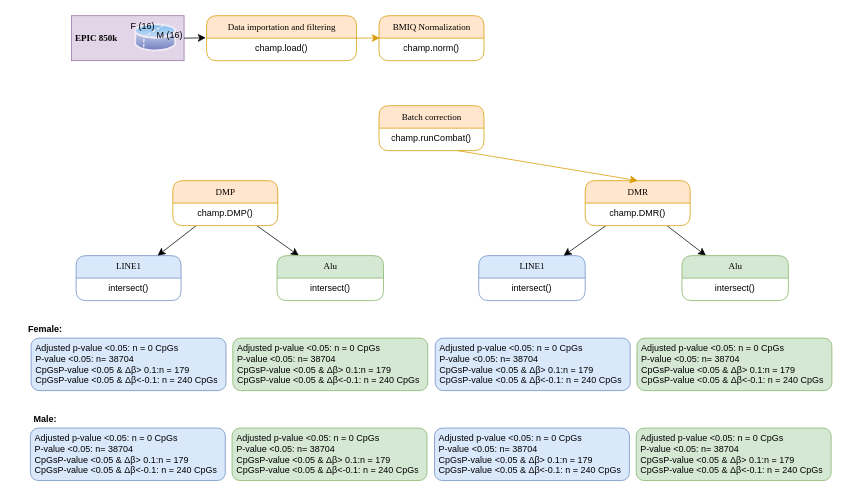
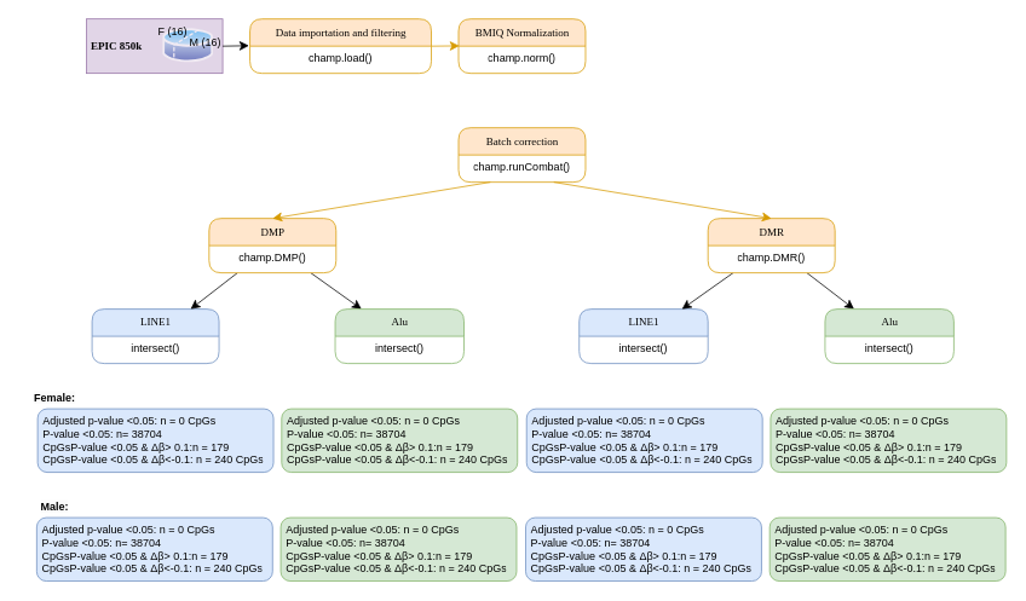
  <mxCell id="0" />
  <mxCell id="1" parent="0" />
  <mxCell id="2" value="&lt;b&gt;&amp;nbsp;EPIC 850k&lt;/b&gt;" style="whiteSpace=wrap;html=1;rounded=0;shadow=0;comic=0;labelBackgroundColor=none;strokeWidth=1;fontFamily=Verdana;fontSize=12;align=left;fillColor=#e1d5e7;strokeColor=#9673a6;" parent="1" vertex="1"><mxGeometry x="95" y="20" width="150" height="60" as="geometry" /></mxCell>
  <mxCell id="3" value="Data importation and filtering" style="swimlane;html=1;fontStyle=0;childLayout=stackLayout;horizontal=1;startSize=30;fillColor=#ffe6cc;horizontalStack=0;resizeParent=1;resizeLast=0;collapsible=1;marginBottom=0;swimlaneFillColor=#ffffff;align=center;rounded=1;shadow=0;comic=0;labelBackgroundColor=none;strokeWidth=1;fontFamily=Verdana;fontSize=12;strokeColor=#d79b00;" parent="1" vertex="1"><mxGeometry x="275" y="20" width="200" height="60" as="geometry"><mxRectangle x="210" y="40" width="220" height="30" as="alternateBounds" /></mxGeometry></mxCell>
  <mxCell id="4" value="champ.load()" style="text;html=1;spacingLeft=4;spacingRight=4;whiteSpace=wrap;overflow=hidden;rotatable=0;points=[[0,0.5],[1,0.5]];portConstraint=eastwest;align=center;rounded=1;" parent="3" vertex="1"><mxGeometry y="30" width="200" height="30" as="geometry" /></mxCell>
  <mxCell id="5" value="BMIQ Normalization" style="swimlane;html=1;fontStyle=0;childLayout=stackLayout;horizontal=1;startSize=30;fillColor=#ffe6cc;horizontalStack=0;resizeParent=1;resizeLast=0;collapsible=1;marginBottom=0;swimlaneFillColor=#ffffff;align=center;rounded=1;shadow=0;comic=0;labelBackgroundColor=none;strokeWidth=1;fontFamily=Verdana;fontSize=12;strokeColor=#d79b00;" parent="1" vertex="1"><mxGeometry x="505" y="20" width="140" height="60" as="geometry" /></mxCell>
  <mxCell id="6" value="champ.norm()" style="text;html=1;spacingLeft=4;spacingRight=4;whiteSpace=wrap;overflow=hidden;rotatable=0;points=[[0,0.5],[1,0.5]];portConstraint=eastwest;align=center;rounded=1;" parent="5" vertex="1"><mxGeometry y="30" width="140" height="30" as="geometry" /></mxCell>
  <mxCell id="7" value="Batch correction" style="swimlane;html=1;fontStyle=0;childLayout=stackLayout;horizontal=1;startSize=30;fillColor=#ffe6cc;horizontalStack=0;resizeParent=1;resizeLast=0;collapsible=1;marginBottom=0;swimlaneFillColor=#ffffff;align=center;rounded=1;shadow=0;comic=0;labelBackgroundColor=none;strokeWidth=1;fontFamily=Verdana;fontSize=12;strokeColor=#d79b00;" parent="1" vertex="1"><mxGeometry x="505" y="140" width="140" height="60" as="geometry" /></mxCell>
  <mxCell id="8" value="champ.runCombat()" style="text;html=1;spacingLeft=4;spacingRight=4;whiteSpace=wrap;overflow=hidden;rotatable=0;points=[[0,0.5],[1,0.5]];portConstraint=eastwest;align=center;rounded=1;" parent="7" vertex="1"><mxGeometry y="30" width="140" height="30" as="geometry" /></mxCell>
  <mxCell id="9" value="LINE1" style="swimlane;html=1;fontStyle=0;childLayout=stackLayout;horizontal=1;startSize=30;fillColor=#dae8fc;horizontalStack=0;resizeParent=1;resizeLast=0;collapsible=1;marginBottom=0;swimlaneFillColor=#ffffff;align=center;rounded=1;shadow=0;comic=0;labelBackgroundColor=none;strokeWidth=1;fontFamily=Verdana;fontSize=12;strokeColor=#6c8ebf;" parent="1" vertex="1"><mxGeometry x="101" y="340" width="140" height="60" as="geometry" /></mxCell>
  <mxCell id="10" value="intersect()" style="text;html=1;strokeColor=none;fillColor=none;spacingLeft=4;spacingRight=4;whiteSpace=wrap;overflow=hidden;rotatable=0;points=[[0,0.5],[1,0.5]];portConstraint=eastwest;align=center;" vertex="1" parent="9"><mxGeometry y="30" width="140" height="30" as="geometry" /></mxCell>
  <mxCell id="11" style="edgeStyle=none;html=1;labelBackgroundColor=none;startFill=0;startSize=8;endFill=1;endSize=8;fontFamily=Verdana;fontSize=12;" parent="1" source="13" target="15" edge="1"><mxGeometry relative="1" as="geometry" /></mxCell>
  <mxCell id="12" style="edgeStyle=none;html=1;labelBackgroundColor=none;startFill=0;startSize=8;endFill=1;endSize=8;fontFamily=Verdana;fontSize=12;" parent="1" source="13" target="9" edge="1"><mxGeometry relative="1" as="geometry" /></mxCell>
  <mxCell id="13" value="DMP" style="swimlane;html=1;fontStyle=0;childLayout=stackLayout;horizontal=1;startSize=30;fillColor=#ffe6cc;horizontalStack=0;resizeParent=1;resizeLast=0;collapsible=1;marginBottom=0;swimlaneFillColor=#ffffff;align=center;rounded=1;shadow=0;comic=0;labelBackgroundColor=none;strokeWidth=1;fontFamily=Verdana;fontSize=12;strokeColor=#d79b00;" parent="1" vertex="1"><mxGeometry x="230" y="240" width="140" height="60" as="geometry" /></mxCell>
  <mxCell id="14" value="champ.DMP()" style="text;html=1;spacingLeft=4;spacingRight=4;whiteSpace=wrap;overflow=hidden;rotatable=0;points=[[0,0.5],[1,0.5]];portConstraint=eastwest;align=center;rounded=1;" parent="13" vertex="1"><mxGeometry y="30" width="140" height="30" as="geometry" /></mxCell>
  <mxCell id="15" value="Alu" style="swimlane;html=1;fontStyle=0;childLayout=stackLayout;horizontal=1;startSize=30;fillColor=#d5e8d4;horizontalStack=0;resizeParent=1;resizeLast=0;collapsible=1;marginBottom=0;swimlaneFillColor=#ffffff;align=center;rounded=1;shadow=0;comic=0;labelBackgroundColor=none;strokeWidth=1;fontFamily=Verdana;fontSize=12;strokeColor=#82b366;" parent="1" vertex="1"><mxGeometry x="369" y="340" width="142" height="60" as="geometry" /></mxCell>
  <mxCell id="16" value="intersect()" style="text;html=1;strokeColor=none;fillColor=none;spacingLeft=4;spacingRight=4;whiteSpace=wrap;overflow=hidden;rotatable=0;points=[[0,0.5],[1,0.5]];portConstraint=eastwest;align=center;" vertex="1" parent="15"><mxGeometry y="30" width="142" height="30" as="geometry" /></mxCell>
+ <mxCell id="17" style="edgeStyle=none;html=1;labelBackgroundColor=none;startFill=0;startSize=8;endFill=1;endSize=8;fontFamily=Verdana;fontSize=12;exitX=0.25;exitY=1;exitDx=0;exitDy=0;entryX=0.5;entryY=0;entryDx=0;entryDy=0;fillColor=#ffe6cc;strokeColor=#d79b00;" parent="1" source="7" target="13" edge="1"><mxGeometry relative="1" as="geometry"><Array as="points" /></mxGeometry></mxCell>
  <mxCell id="18" style="edgeStyle=none;html=1;labelBackgroundColor=none;startFill=0;startSize=8;endFill=1;endSize=8;fontFamily=Verdana;fontSize=12;entryX=0.007;entryY=-0.012;entryDx=0;entryDy=0;entryPerimeter=0;fillColor=#ffe6cc;strokeColor=#d79b00;" edge="1" parent="1" target="6"><mxGeometry relative="1" as="geometry"><mxPoint x="475" y="50" as="sourcePoint" /><mxPoint x="504" y="49.5" as="targetPoint" /></mxGeometry></mxCell>
  <mxCell id="19" style="edgeStyle=none;html=1;labelBackgroundColor=none;startFill=0;startSize=8;endFill=1;endSize=8;fontFamily=Verdana;fontSize=12;" edge="1" parent="1"><mxGeometry relative="1" as="geometry"><mxPoint x="245" y="50" as="sourcePoint" /><mxPoint x="274" y="49.5" as="targetPoint" /></mxGeometry></mxCell>
  <mxCell id="20" value="LINE1" style="swimlane;html=1;fontStyle=0;childLayout=stackLayout;horizontal=1;startSize=30;fillColor=#dae8fc;horizontalStack=0;resizeParent=1;resizeLast=0;collapsible=1;marginBottom=0;swimlaneFillColor=#ffffff;align=center;rounded=1;shadow=0;comic=0;labelBackgroundColor=none;strokeWidth=1;fontFamily=Verdana;fontSize=12;strokeColor=#6c8ebf;" vertex="1" parent="1"><mxGeometry x="638" y="340" width="142" height="60" as="geometry" /></mxCell>
  <mxCell id="21" value="intersect()" style="text;html=1;strokeColor=none;fillColor=none;spacingLeft=4;spacingRight=4;whiteSpace=wrap;overflow=hidden;rotatable=0;points=[[0,0.5],[1,0.5]];portConstraint=eastwest;align=center;" vertex="1" parent="20"><mxGeometry y="30" width="142" height="30" as="geometry" /></mxCell>
  <mxCell id="22" style="edgeStyle=none;html=1;labelBackgroundColor=none;startFill=0;startSize=8;endFill=1;endSize=8;fontFamily=Verdana;fontSize=12;" edge="1" parent="1" source="24" target="26"><mxGeometry relative="1" as="geometry" /></mxCell>
  <mxCell id="23" style="edgeStyle=none;html=1;labelBackgroundColor=none;startFill=0;startSize=8;endFill=1;endSize=8;fontFamily=Verdana;fontSize=12;" edge="1" parent="1" source="24" target="20"><mxGeometry relative="1" as="geometry" /></mxCell>
  <mxCell id="24" value="DMR" style="swimlane;html=1;fontStyle=0;childLayout=stackLayout;horizontal=1;startSize=30;fillColor=#ffe6cc;horizontalStack=0;resizeParent=1;resizeLast=0;collapsible=1;marginBottom=0;swimlaneFillColor=#ffffff;align=center;rounded=1;shadow=0;comic=0;labelBackgroundColor=none;strokeWidth=1;fontFamily=Verdana;fontSize=12;strokeColor=#d79b00;" vertex="1" parent="1"><mxGeometry x="780" y="240" width="140" height="60" as="geometry" /></mxCell>
  <mxCell id="25" value="champ.DMR()" style="text;html=1;spacingLeft=4;spacingRight=4;whiteSpace=wrap;overflow=hidden;rotatable=0;points=[[0,0.5],[1,0.5]];portConstraint=eastwest;align=center;rounded=1;" vertex="1" parent="24"><mxGeometry y="30" width="140" height="30" as="geometry" /></mxCell>
  <mxCell id="26" value="Alu" style="swimlane;html=1;fontStyle=0;childLayout=stackLayout;horizontal=1;startSize=30;fillColor=#d5e8d4;horizontalStack=0;resizeParent=1;resizeLast=0;collapsible=1;marginBottom=0;swimlaneFillColor=#ffffff;align=center;rounded=1;shadow=0;comic=0;labelBackgroundColor=none;strokeWidth=1;fontFamily=Verdana;fontSize=12;strokeColor=#82b366;" vertex="1" parent="1"><mxGeometry x="909" y="340" width="142" height="60" as="geometry" /></mxCell>
  <mxCell id="27" value="intersect()" style="text;html=1;strokeColor=none;fillColor=none;spacingLeft=4;spacingRight=4;whiteSpace=wrap;overflow=hidden;rotatable=0;points=[[0,0.5],[1,0.5]];portConstraint=eastwest;align=center;" vertex="1" parent="26"><mxGeometry y="30" width="142" height="30" as="geometry" /></mxCell>
  <mxCell id="28" style="edgeStyle=none;html=1;labelBackgroundColor=none;startFill=0;startSize=8;endFill=1;endSize=8;fontFamily=Verdana;fontSize=12;entryX=0.5;entryY=0;entryDx=0;entryDy=0;exitX=0.75;exitY=1;exitDx=0;exitDy=0;fillColor=#ffe6cc;strokeColor=#d79b00;" edge="1" parent="1" target="24" source="7"><mxGeometry relative="1" as="geometry"><mxPoint x="628" y="200" as="sourcePoint" /><Array as="points" /></mxGeometry></mxCell>
  <mxCell id="29" value="" style="image;aspect=fixed;perimeter=ellipsePerimeter;html=1;align=center;shadow=0;dashed=0;spacingTop=3;image=img/lib/active_directory/database_partition_2.svg;verticalAlign=middle;rotation=0;opacity=50;" vertex="1" parent="1"><mxGeometry x="179" y="28.54" width="56.03" height="41.46" as="geometry" /></mxCell>
  <mxCell id="30" value="F (16)" style="text;html=1;spacingLeft=4;spacingRight=4;whiteSpace=wrap;overflow=hidden;rotatable=0;points=[[0,0.5],[1,0.5]];portConstraint=eastwest;align=center;rounded=1;direction=west;" vertex="1" parent="1"><mxGeometry x="165" y="20" width="50" height="20" as="geometry" /></mxCell>
  <mxCell id="31" value="M (16)" style="text;html=1;spacingLeft=4;spacingRight=4;whiteSpace=wrap;overflow=hidden;rotatable=0;points=[[0,0.5],[1,0.5]];portConstraint=eastwest;align=center;rounded=1;direction=west;" vertex="1" parent="1"><mxGeometry x="201" y="31.54" width="50" height="20" as="geometry" /></mxCell>
  <mxCell id="32" value="Adjusted p-value &amp;lt;0.05: n = 0 CpGs &lt;br&gt;P-value &amp;lt;0.05: n= 38704 &lt;br&gt;CpGsP-value &amp;lt;0.05 &amp;amp; Δβ&amp;gt; 0.1:n = 179 &lt;br&gt;CpGsP-value &amp;lt;0.05 &amp;amp; Δβ&amp;lt;-0.1: n = 240 CpGs" style="text;html=1;spacingLeft=4;spacingRight=4;whiteSpace=wrap;overflow=hidden;rotatable=0;points=[[0,0.5],[1,0.5]];portConstraint=eastwest;align=left;rounded=1;fillColor=#dae8fc;strokeColor=#6c8ebf;" vertex="1" parent="1"><mxGeometry x="41" y="450" width="260" height="70" as="geometry" /></mxCell>
  <mxCell id="33" value="&lt;span style=&quot;color: rgb(0, 0, 0); font-family: Helvetica; font-size: 12px; font-style: normal; font-variant-ligatures: normal; font-variant-caps: normal; letter-spacing: normal; orphans: 2; text-indent: 0px; text-transform: none; widows: 2; word-spacing: 0px; -webkit-text-stroke-width: 0px; background-color: rgb(251, 251, 251); text-decoration-thickness: initial; text-decoration-style: initial; text-decoration-color: initial; float: none; display: inline !important;&quot;&gt;Female:&lt;/span&gt;" style="text;whiteSpace=wrap;html=1;fontSize=12;fontFamily=Helvetica;fontColor=default;align=center;fontStyle=1" vertex="1" parent="1"><mxGeometry y="424" width="80" height="30" as="geometry" x="20" /></mxCell>
  <mxCell id="34" value="&lt;span style=&quot;color: rgb(0, 0, 0); font-family: Helvetica; font-size: 12px; font-style: normal; font-variant-ligatures: normal; font-variant-caps: normal; letter-spacing: normal; orphans: 2; text-indent: 0px; text-transform: none; widows: 2; word-spacing: 0px; -webkit-text-stroke-width: 0px; background-color: rgb(251, 251, 251); text-decoration-thickness: initial; text-decoration-style: initial; text-decoration-color: initial; float: none; display: inline !important;&quot;&gt;Male:&lt;/span&gt;" style="text;whiteSpace=wrap;html=1;fontSize=12;fontFamily=Helvetica;fontColor=default;align=center;fontStyle=1" vertex="1" parent="1"><mxGeometry y="544" width="80" height="30" as="geometry" x="20" /></mxCell>
  <mxCell id="35" value="Adjusted p-value &amp;lt;0.05: n = 0 CpGs &lt;br&gt;P-value &amp;lt;0.05: n= 38704 &lt;br&gt;CpGsP-value &amp;lt;0.05 &amp;amp; Δβ&amp;gt; 0.1:n = 179 &lt;br&gt;CpGsP-value &amp;lt;0.05 &amp;amp; Δβ&amp;lt;-0.1: n = 240 CpGs" style="text;html=1;spacingLeft=4;spacingRight=4;whiteSpace=wrap;overflow=hidden;rotatable=0;points=[[0,0.5],[1,0.5]];portConstraint=eastwest;align=left;rounded=1;fillColor=#dae8fc;strokeColor=#6c8ebf;" vertex="1" parent="1"><mxGeometry x="40" y="570" width="260" height="70" as="geometry" /></mxCell>
  <mxCell id="36" value="Adjusted p-value &amp;lt;0.05: n = 0 CpGs &lt;br&gt;P-value &amp;lt;0.05: n= 38704 &lt;br&gt;CpGsP-value &amp;lt;0.05 &amp;amp; Δβ&amp;gt; 0.1:n = 179 &lt;br&gt;CpGsP-value &amp;lt;0.05 &amp;amp; Δβ&amp;lt;-0.1: n = 240 CpGs" style="text;html=1;spacingLeft=4;spacingRight=4;whiteSpace=wrap;overflow=hidden;rotatable=0;points=[[0,0.5],[1,0.5]];portConstraint=eastwest;align=left;rounded=1;fillColor=#d5e8d4;strokeColor=#82b366;" vertex="1" parent="1"><mxGeometry x="310" y="450" width="260" height="70" as="geometry" /></mxCell>
  <mxCell id="37" value="Adjusted p-value &amp;lt;0.05: n = 0 CpGs &lt;br&gt;P-value &amp;lt;0.05: n= 38704 &lt;br&gt;CpGsP-value &amp;lt;0.05 &amp;amp; Δβ&amp;gt; 0.1:n = 179 &lt;br&gt;CpGsP-value &amp;lt;0.05 &amp;amp; Δβ&amp;lt;-0.1: n = 240 CpGs" style="text;html=1;spacingLeft=4;spacingRight=4;whiteSpace=wrap;overflow=hidden;rotatable=0;points=[[0,0.5],[1,0.5]];portConstraint=eastwest;align=left;rounded=1;fillColor=#d5e8d4;strokeColor=#82b366;" vertex="1" parent="1"><mxGeometry x="309" y="570" width="260" height="70" as="geometry" /></mxCell>
  <mxCell id="38" value="Adjusted p-value &amp;lt;0.05: n = 0 CpGs &lt;br&gt;P-value &amp;lt;0.05: n= 38704 &lt;br&gt;CpGsP-value &amp;lt;0.05 &amp;amp; Δβ&amp;gt; 0.1:n = 179 &lt;br&gt;CpGsP-value &amp;lt;0.05 &amp;amp; Δβ&amp;lt;-0.1: n = 240 CpGs" style="text;html=1;spacingLeft=4;spacingRight=4;whiteSpace=wrap;overflow=hidden;rotatable=0;points=[[0,0.5],[1,0.5]];portConstraint=eastwest;align=left;rounded=1;fillColor=#d5e8d4;strokeColor=#82b366;" vertex="1" parent="1"><mxGeometry x="849" y="450" width="260" height="70" as="geometry" /></mxCell>
  <mxCell id="39" value="Adjusted p-value &amp;lt;0.05: n = 0 CpGs &lt;br&gt;P-value &amp;lt;0.05: n= 38704 &lt;br&gt;CpGsP-value &amp;lt;0.05 &amp;amp; Δβ&amp;gt; 0.1:n = 179 &lt;br&gt;CpGsP-value &amp;lt;0.05 &amp;amp; Δβ&amp;lt;-0.1: n = 240 CpGs" style="text;html=1;spacingLeft=4;spacingRight=4;whiteSpace=wrap;overflow=hidden;rotatable=0;points=[[0,0.5],[1,0.5]];portConstraint=eastwest;align=left;rounded=1;fillColor=#d5e8d4;strokeColor=#82b366;" vertex="1" parent="1"><mxGeometry x="848" y="570" width="260" height="70" as="geometry" /></mxCell>
  <mxCell id="40" value="Adjusted p-value &amp;lt;0.05: n = 0 CpGs &lt;br&gt;P-value &amp;lt;0.05: n= 38704 &lt;br&gt;CpGsP-value &amp;lt;0.05 &amp;amp; Δβ&amp;gt; 0.1:n = 179 &lt;br&gt;CpGsP-value &amp;lt;0.05 &amp;amp; Δβ&amp;lt;-0.1: n = 240 CpGs" style="text;html=1;spacingLeft=4;spacingRight=4;whiteSpace=wrap;overflow=hidden;rotatable=0;points=[[0,0.5],[1,0.5]];portConstraint=eastwest;align=left;rounded=1;fillColor=#dae8fc;strokeColor=#6c8ebf;" vertex="1" parent="1"><mxGeometry x="580" y="450" width="260" height="70" as="geometry" /></mxCell>
  <mxCell id="41" value="Adjusted p-value &amp;lt;0.05: n = 0 CpGs &lt;br&gt;P-value &amp;lt;0.05: n= 38704 &lt;br&gt;CpGsP-value &amp;lt;0.05 &amp;amp; Δβ&amp;gt; 0.1:n = 179 &lt;br&gt;CpGsP-value &amp;lt;0.05 &amp;amp; Δβ&amp;lt;-0.1: n = 240 CpGs" style="text;html=1;spacingLeft=4;spacingRight=4;whiteSpace=wrap;overflow=hidden;rotatable=0;points=[[0,0.5],[1,0.5]];portConstraint=eastwest;align=left;rounded=1;fillColor=#dae8fc;strokeColor=#6c8ebf;" vertex="1" parent="1"><mxGeometry x="579" y="570" width="260" height="70" as="geometry" /></mxCell>
